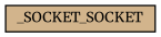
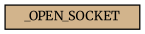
  digraph {
    rankdir=LR
    fontname=Merriweather
-   n1 [color=black fillcolor=tan fontname=Merriweather fontsize=10 height=0.2 label=_SOCKET_SOCKET shape=box style=filled width=0.4]
+   n1 [color=black fillcolor=tan fontname=Merriweather fontsize=10 height=0.2 label=_OPEN_SOCKET shape=box style=filled width=0.4]
  }
